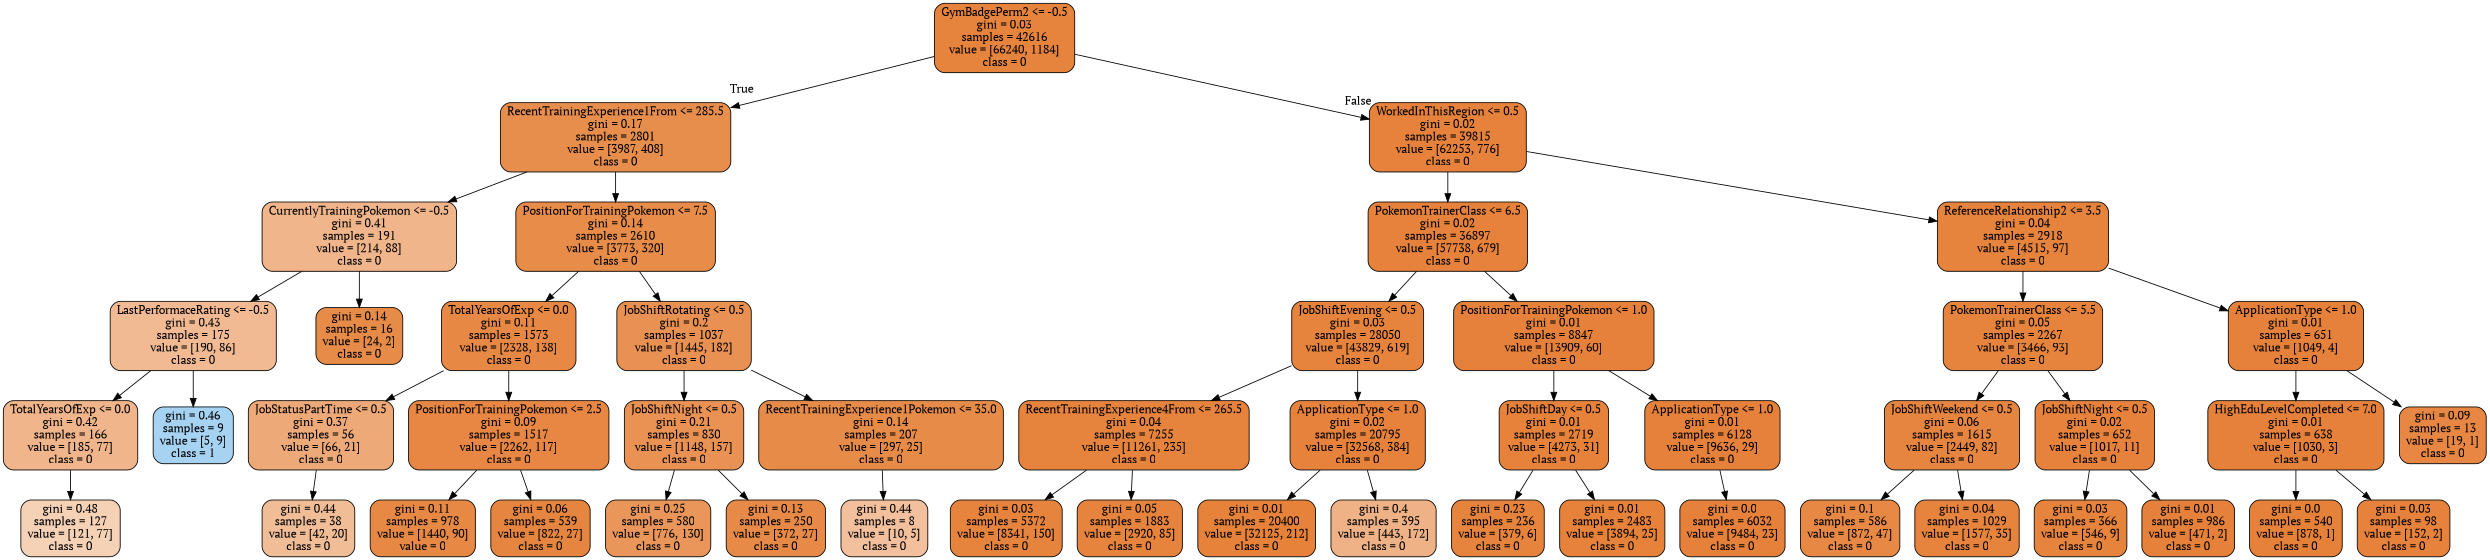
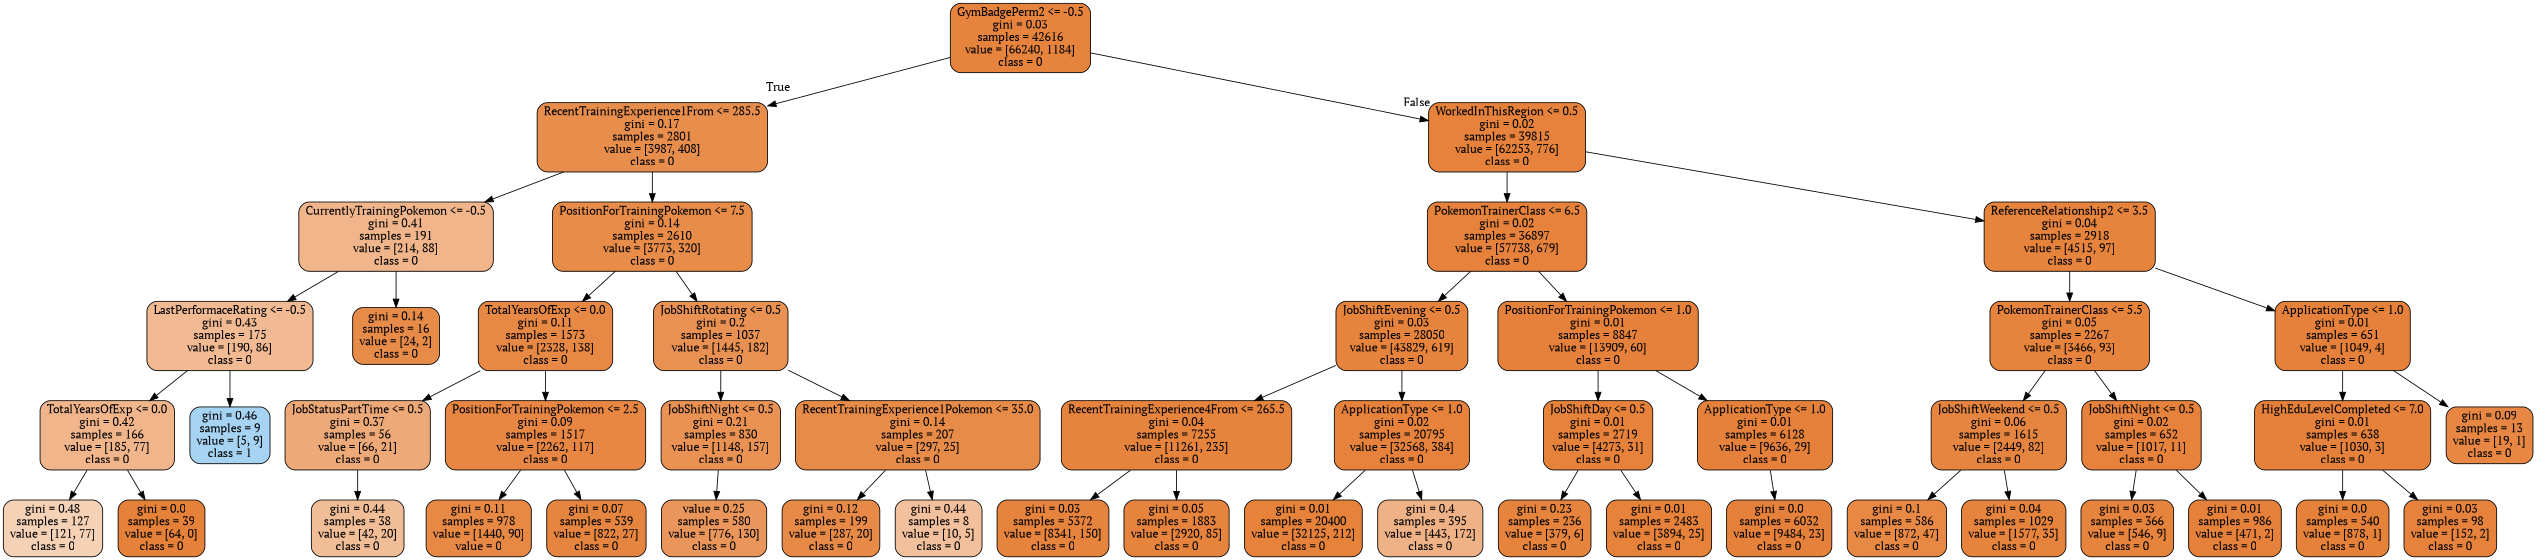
  digraph {
    fontname="PT Serif"
    node [color=black fillcolor="#e58139fe" fontname="PT Serif" shape=box style="filled, rounded"]
    edge [fontname="PT Serif"]
    n1 [fillcolor="#e58139fa" label="GymBadgePerm2 <= -0.5\ngini = 0.03\nsamples = 42616\nvalue = [66240, 1184]\nclass = 0"]
    n2 [fillcolor="#e58139e5" label="RecentTrainingExperience1From <= 285.5\ngini = 0.17\nsamples = 2801\nvalue = [3987, 408]\nclass = 0"]
    n3 [fillcolor="#e58139fc" label="WorkedInThisRegion <= 0.5\ngini = 0.02\nsamples = 39815\nvalue = [62253, 776]\nclass = 0"]
    n4 [fillcolor="#e5813996" label="CurrentlyTrainingPokemon <= -0.5\ngini = 0.41\nsamples = 191\nvalue = [214, 88]\nclass = 0"]
    n5 [fillcolor="#e58139e9" label="PositionForTrainingPokemon <= 7.5\ngini = 0.14\nsamples = 2610\nvalue = [3773, 320]\nclass = 0"]
    n6 [fillcolor="#e58139fc" label="PokemonTrainerClass <= 6.5\ngini = 0.02\nsamples = 36897\nvalue = [57738, 679]\nclass = 0"]
    n7 [fillcolor="#e58139fa" label="ReferenceRelationship2 <= 3.5\ngini = 0.04\nsamples = 2918\nvalue = [4515, 97]\nclass = 0"]
    n8 [fillcolor="#e581398c" label="LastPerformaceRating <= -0.5\ngini = 0.43\nsamples = 175\nvalue = [190, 86]\nclass = 0"]
    n9 [fillcolor="#e58139ea" label="gini = 0.14\nsamples = 16\nvalue = [24, 2]\nclass = 0"]
    n10 [fillcolor="#e58139f0" label="TotalYearsOfExp <= 0.0\ngini = 0.11\nsamples = 1573\nvalue = [2328, 138]\nclass = 0"]
    n11 [fillcolor="#e58139df" label="JobShiftRotating <= 0.5\ngini = 0.2\nsamples = 1037\nvalue = [1445, 182]\nclass = 0"]
    n12 [fillcolor="#e5813995" label="TotalYearsOfExp <= 0.0\ngini = 0.42\nsamples = 166\nvalue = [185, 77]\nclass = 0"]
    n13 [fillcolor="#399de571" label="gini = 0.46\nsamples = 9\nvalue = [5, 9]\nclass = 1"]
    n14 [fillcolor="#e581395d" label="gini = 0.48\nsamples = 127\nvalue = [121, 77]\nclass = 0"]
+   n15 [fillcolor="#e58139ff" label="gini = 0.0\nsamples = 39\nvalue = [64, 0]\nclass = 0"]
    n16 [fillcolor="#e58139ae" label="JobStatusPartTime <= 0.5\ngini = 0.37\nsamples = 56\nvalue = [66, 21]\nclass = 0"]
    n17 [fillcolor="#e58139f2" label="PositionForTrainingPokemon <= 2.5\ngini = 0.09\nsamples = 1517\nvalue = [2262, 117]\nclass = 0"]
    n18 [fillcolor="#e58139dc" label="JobShiftNight <= 0.5\ngini = 0.21\nsamples = 830\nvalue = [1148, 157]\nclass = 0"]
    n19 [fillcolor="#e58139ea" label="RecentTrainingExperience1Pokemon <= 35.0\ngini = 0.14\nsamples = 207\nvalue = [297, 25]\nclass = 0"]
    n20 [fillcolor="#e5813986" label="gini = 0.44\nsamples = 38\nvalue = [42, 20]\nclass = 0"]
    n21 [fillcolor="#e58139ef" label="gini = 0.11\nsamples = 978\nvalue = [1440, 90]\nvalue = 0"]
-   n22 [fillcolor="#e58139f7" label="gini = 0.06\nsamples = 539\nvalue = [822, 27]\nclass = 0"]
-   n23 [fillcolor="#e58139d4" label="gini = 0.25\nsamples = 580\nvalue = [776, 130]\nclass = 0"]
-   n24 [fillcolor="#e58139ec" label="gini = 0.13\nsamples = 250\nvalue = [372, 27]\nclass = 0"]
+   n22 [fillcolor="#e58139f7" label="gini = 0.07\nsamples = 539\nvalue = [822, 27]\nclass = 0"]
+   n23 [fillcolor="#e58139d4" label="value = 0.25\nsamples = 580\nvalue = [776, 130]\nclass = 0"]
+   n25 [fillcolor="#e58139ed" label="gini = 0.12\nsamples = 199\nvalue = [287, 20]\nclass = 0"]
    n26 [fillcolor="#e581397f" label="gini = 0.44\nsamples = 8\nvalue = [10, 5]\nclass = 0"]
    n27 [fillcolor="#e58139fb" label="JobShiftEvening <= 0.5\ngini = 0.03\nsamples = 28050\nvalue = [43829, 619]\nclass = 0"]
    n28 [label="PositionForTrainingPokemon <= 1.0\ngini = 0.01\nsamples = 8847\nvalue = [13909, 60]\nclass = 0"]
    n29 [fillcolor="#e58139f8" label="PokemonTrainerClass <= 5.5\ngini = 0.05\nsamples = 2267\nvalue = [3466, 93]\nclass = 0"]
    n30 [label="ApplicationType <= 1.0\ngini = 0.01\nsamples = 651\nvalue = [1049, 4]\nclass = 0"]
    n31 [fillcolor="#e58139fa" label="RecentTrainingExperience4From <= 265.5\ngini = 0.04\nsamples = 7255\nvalue = [11261, 235]\nclass = 0"]
    n32 [fillcolor="#e58139fc" label="ApplicationType <= 1.0\ngini = 0.02\nsamples = 20795\nvalue = [32568, 384]\nclass = 0"]
    n33 [fillcolor="#e58139fd" label="JobShiftDay <= 0.5\ngini = 0.01\nsamples = 2719\nvalue = [4273, 31]\nclass = 0"]
    n34 [label="ApplicationType <= 1.0\ngini = 0.01\nsamples = 6128\nvalue = [9636, 29]\nclass = 0"]
    n35 [fillcolor="#e58139fa" label="gini = 0.03\nsamples = 5372\nvalue = [8341, 150]\nclass = 0"]
    n36 [fillcolor="#e58139f8" label="gini = 0.05\nsamples = 1883\nvalue = [2920, 85]\nclass = 0"]
    n37 [fillcolor="#e58139fd" label="gini = 0.01\nsamples = 20400\nvalue = [32125, 212]\nclass = 0"]
    n38 [fillcolor="#e581399c" label="gini = 0.4\nsamples = 395\nvalue = [443, 172]\nclass = 0"]
    n39 [fillcolor="#e58139fb" label="gini = 0.23\nsamples = 236\nvalue = [379, 6]\nclass = 0"]
    n40 [fillcolor="#e58139fd" label="gini = 0.01\nsamples = 2483\nvalue = [3894, 25]\nclass = 0"]
    n41 [label="gini = 0.0\nsamples = 6032\nvalue = [9484, 23]\nclass = 0"]
    n42 [fillcolor="#e58139f6" label="JobShiftWeekend <= 0.5\ngini = 0.06\nsamples = 1615\nvalue = [2449, 82]\nclass = 0"]
    n43 [fillcolor="#e58139fc" label="JobShiftNight <= 0.5\ngini = 0.02\nsamples = 652\nvalue = [1017, 11]\nclass = 0"]
    n44 [label="HighEduLevelCompleted <= 7.0\ngini = 0.01\nsamples = 638\nvalue = [1030, 3]\nclass = 0"]
    n45 [fillcolor="#e58139f2" label="gini = 0.09\nsamples = 13\nvalue = [19, 1]\nclass = 0"]
    n46 [fillcolor="#e58139f1" label="gini = 0.1\nsamples = 586\nvalue = [872, 47]\nclass = 0"]
    n47 [fillcolor="#e58139f9" label="gini = 0.04\nsamples = 1029\nvalue = [1577, 35]\nclass = 0"]
    n48 [fillcolor="#e58139fb" label="gini = 0.03\nsamples = 366\nvalue = [546, 9]\nclass = 0"]
    n49 [label="gini = 0.01\nsamples = 986\nvalue = [471, 2]\nclass = 0"]
    n50 [fillcolor="#e58139ff" label="gini = 0.0\nsamples = 540\nvalue = [878, 1]\nclass = 0"]
    n51 [fillcolor="#e58139fc" label="gini = 0.03\nsamples = 98\nvalue = [152, 2]\nclass = 0"]
    n1 -> n2 [headlabel=True labelangle=45 labeldistance=2.5]
    n1 -> n3 [headlabel=False labelangle=-45 labeldistance=2.5]
    n2 -> n4
    n2 -> n5
    n3 -> n6
    n3 -> n7
    n4 -> n8
    n4 -> n9
    n5 -> n10
    n5 -> n11
    n6 -> n27
    n6 -> n28
    n7 -> n29
    n7 -> n30
    n8 -> n12
    n8 -> n13
    n10 -> n16
    n10 -> n17
    n11 -> n18
    n11 -> n19
    n12 -> n14
+   n12 -> n15
    n16 -> n20
    n17 -> n21
    n17 -> n22
    n18 -> n23
-   n18 -> n24
+   n19 -> n25
    n19 -> n26
    n27 -> n31
    n27 -> n32
    n28 -> n33
    n28 -> n34
    n29 -> n42
    n29 -> n43
    n30 -> n44
    n30 -> n45
    n31 -> n35
    n31 -> n36
    n32 -> n37
    n32 -> n38
    n33 -> n39
    n33 -> n40
    n34 -> n41
    n42 -> n46
    n42 -> n47
    n43 -> n48
    n43 -> n49
    n44 -> n50
    n44 -> n51
  }
